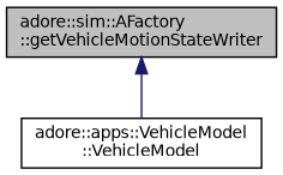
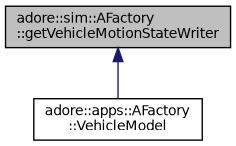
  digraph {
    rankdir=TB
    node [color=black fontname=Helvetica fontsize=10 shape=record style=filled]
    n1 [fillcolor=grey75 fontcolor=black height=0.2 label="adore::sim::AFactory\l::getVehicleMotionStateWriter" width=0.4]
-   n2 [fillcolor=white height=0.2 label="adore::apps::VehicleModel\l::VehicleModel" width=0.4]
+   n2 [fillcolor=white height=0.2 label="adore::apps::AFactory\l::VehicleModel" width=0.4]
    n1 -> n2 [color=midnightblue dir=back fontname=Helvetica fontsize=10 labelfontname=Helvetica labelfontsize=10 style=solid]
  }
